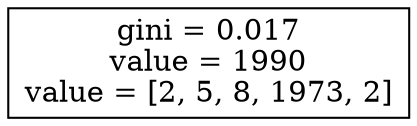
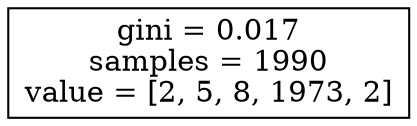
  digraph {
    rankdir=LR
-   n1 [label="gini = 0.017\nvalue = 1990\nvalue = [2, 5, 8, 1973, 2]" shape=box]
+   n1 [label="gini = 0.017\nsamples = 1990\nvalue = [2, 5, 8, 1973, 2]" shape=box]
  }
